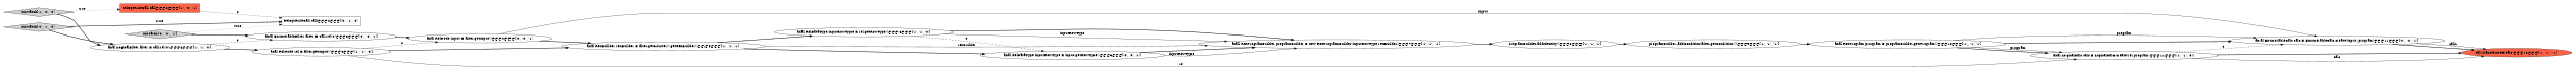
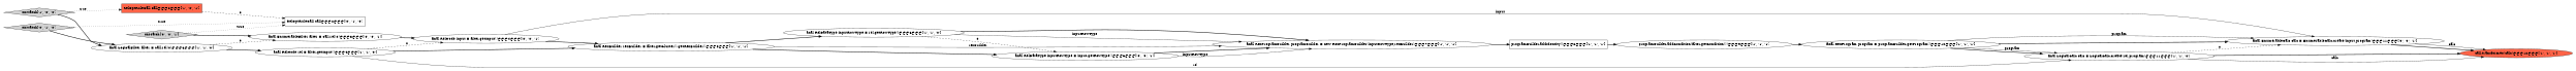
  digraph {
    rankdir=LR
    node [fillcolor=white shape=ellipse style=filled]
    edge [style=bold]
    n1 [label="final RelNode input = filter.getInput()@@@4@@@['0', '0', '1']"]
    n2 [label="final RexBuilder rexBuilder = filter.getCluster().getRexBuilder()@@@5@@@['1', '1', '1']"]
    n3 [label="final EnumerableCalc calc = EnumerableCalc.create(input,program)@@@11@@@['0', '0', '1']"]
    n4 [label="final RexProgramBuilder programBuilder = new RexProgramBuilder(inputRowType,rexBuilder)@@@7@@@['1', '1', '1']"]
    n5 [label="final RelDataType inputRowType = rel.getRowType()@@@6@@@['1', '1', '0']"]
    n6 [label="final RelDataType inputRowType = input.getRowType()@@@6@@@['0', '0', '1']"]
    n7 [fillcolor=tomato label="call.transformTo(calc)@@@12@@@['1', '1', '1']"]
-   n8 [label="programBuilder.addIdentity()@@@8@@@['1', '1', '1']"]
+   n8 [label="programBuilder.addIdentity()@@@8@@@['1', '1', '1']" shape=box]
    n9 [label="programBuilder.addCondition(filter.getCondition())@@@9@@@['1', '1', '1']"]
    n10 [label="final RexProgram program = programBuilder.getProgram()@@@10@@@['1', '1', '1']"]
    n11 [fillcolor=lightgray label="onMatch['1', '0', '0']" shape=diamond]
    n12 [label="final LogicalFilter filter = call.rel(0)@@@3@@@['1', '1', '0']"]
    n13 [fillcolor=tomato label="RelOptRuleCall call@@@2@@@['1', '0', '1']" shape=box]
    n14 [label="final RelNode rel = filter.getInput()@@@4@@@['1', '1', '0']"]
    n15 [label="final EnumerableFilter filter = call.rel(0)@@@3@@@['0', '0', '1']"]
    n16 [label="RelOptRuleCall call@@@2@@@['0', '1', '0']" shape=box]
    n17 [label="final LogicalCalc calc = LogicalCalc.create(rel,program)@@@11@@@['1', '1', '0']"]
    n18 [fillcolor=lightgray label="onMatch['0', '1', '0']" shape=diamond]
    n19 [fillcolor=lightgray label="onMatch['0', '0', '1']" shape=diamond]
    n1 -> n2
    n1 -> n3 [label=input style=solid]
    n2 -> n4 [label=rexBuilder style=solid]
    n2 -> n5
    n2 -> n6
    n3 -> n7
    n3 -> n7 [label=calc style=solid]
    n4 -> n8
    n5 -> n4 [label=inputRowType style=solid]
    n5 -> n4
    n5 -> n6 [label=0 style=dashed]
    n6 -> n4
    n6 -> n4 [label=inputRowType style=solid]
    n8 -> n9
    n9 -> n10
    n10 -> n3 [label=program style=solid]
    n10 -> n3
    n10 -> n17 [label=program style=solid]
    n10 -> n17
    n11 -> n12
    n11 -> n13 [label=true style=dotted]
    n12 -> n14
    n12 -> n15 [label=0 style=dashed]
    n13 -> n16 [label=0 style=dashed]
    n14 -> n1 [label=0 style=dashed]
    n14 -> n2
    n14 -> n17 [label=rel style=solid]
    n15 -> n1
    n17 -> n3 [label=0 style=dashed]
    n17 -> n7
    n17 -> n7 [label=calc style=solid]
    n18 -> n12
-   n18 -> n16 [label=true]
+   n18 -> n16 [label=true style=dotted]
    n19 -> n15
    n19 -> n16 [label=true style=dotted]
  }
